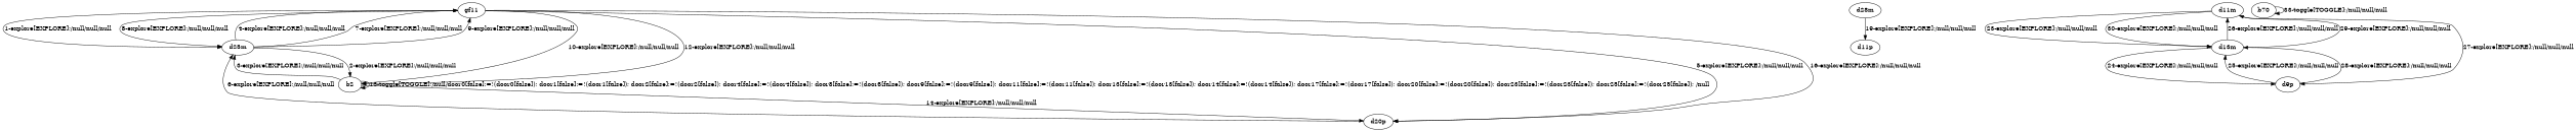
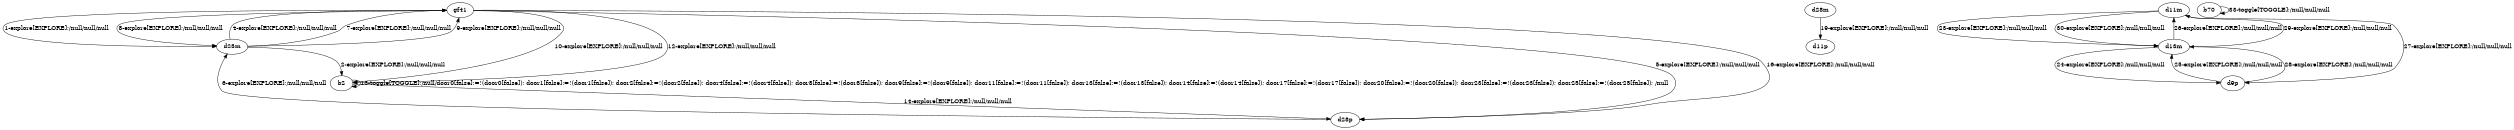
  digraph {
    fontname="DejaVu Serif"
    node [fontname="DejaVu Serif"]
    edge [fontname="DejaVu Serif"]
-   gf11
+   gf11 [label=gf41]
    d25m
    b2
-   d20p
+   d20p [label=d28p]
    d28m
    d11p
    d11m
    d13m
    d9p
    b70
    gf11 -> d25m [label="1-explore[EXPLORE];/null/null/null"]
    gf11 -> d25m [label="8-explore[EXPLORE];/null/null/null"]
    gf11 -> b2 [label="10-explore[EXPLORE];/null/null/null"]
    gf11 -> b2 [label="12-explore[EXPLORE];/null/null/null"]
    gf11 -> d20p [label="5-explore[EXPLORE];/null/null/null"]
    gf11 -> d20p [label="16-explore[EXPLORE];/null/null/null"]
    d25m -> gf11 [label="4-explore[EXPLORE];/null/null/null"]
    d25m -> gf11 [label="7-explore[EXPLORE];/null/null/null"]
    d25m -> gf11 [label="9-explore[EXPLORE];/null/null/null"]
    d25m -> b2 [label="2-explore[EXPLORE];/null/null/null"]
-   b2 -> d25m [label="3-explore[EXPLORE];/null/null/null"]
    b2 -> b2 [label="13-toggle[TOGGLE];/null/door0[false]:=!(door0[false]); door1[false]:=!(door1[false]); door2[false]:=!(door2[false]); door4[false]:=!(door4[false]); door8[false]:=!(door8[false]); door9[false]:=!(door9[false]); door11[false]:=!(door11[false]); door13[false]:=!(door13[false]); door14[false]:=!(door14[false]); door17[false]:=!(door17[false]); door20[false]:=!(door20[false]); door23[false]:=!(door23[false]); door25[false]:=!(door25[false]); /null"]
    b2 -> d20p [label="14-explore[EXPLORE];/null/null/null"]
    d20p -> d25m [label="6-explore[EXPLORE];/null/null/null"]
    d28m -> d11p [label="19-explore[EXPLORE];/null/null/null"]
    d11m -> d13m [label="23-explore[EXPLORE];/null/null/null"]
    d11m -> d13m [label="30-explore[EXPLORE];/null/null/null"]
    d11m -> d9p [label="27-explore[EXPLORE];/null/null/null"]
    d13m -> d11m [label="26-explore[EXPLORE];/null/null/null"]
    d13m -> d11m [label="29-explore[EXPLORE];/null/null/null"]
    d13m -> d9p [label="24-explore[EXPLORE];/null/null/null"]
    d9p -> d13m [label="25-explore[EXPLORE];/null/null/null"]
    d9p -> d13m [label="28-explore[EXPLORE];/null/null/null"]
    b70 -> b70 [label="33-toggle[TOGGLE];/null/null/null"]
  }
